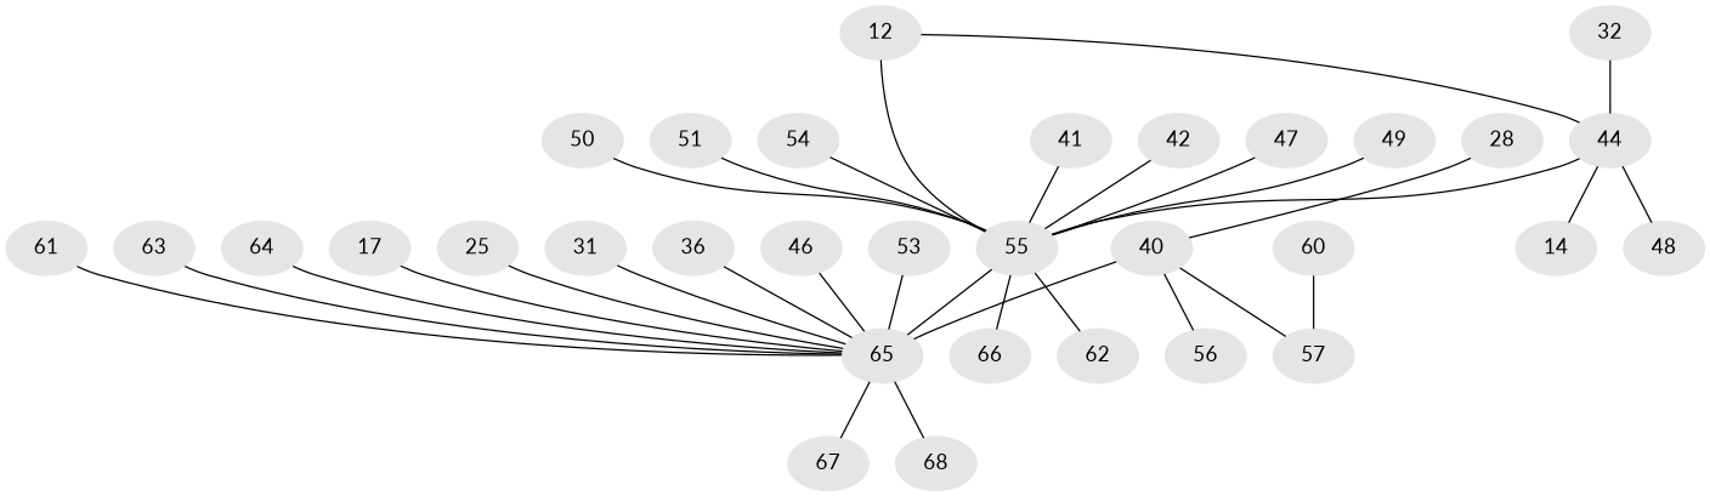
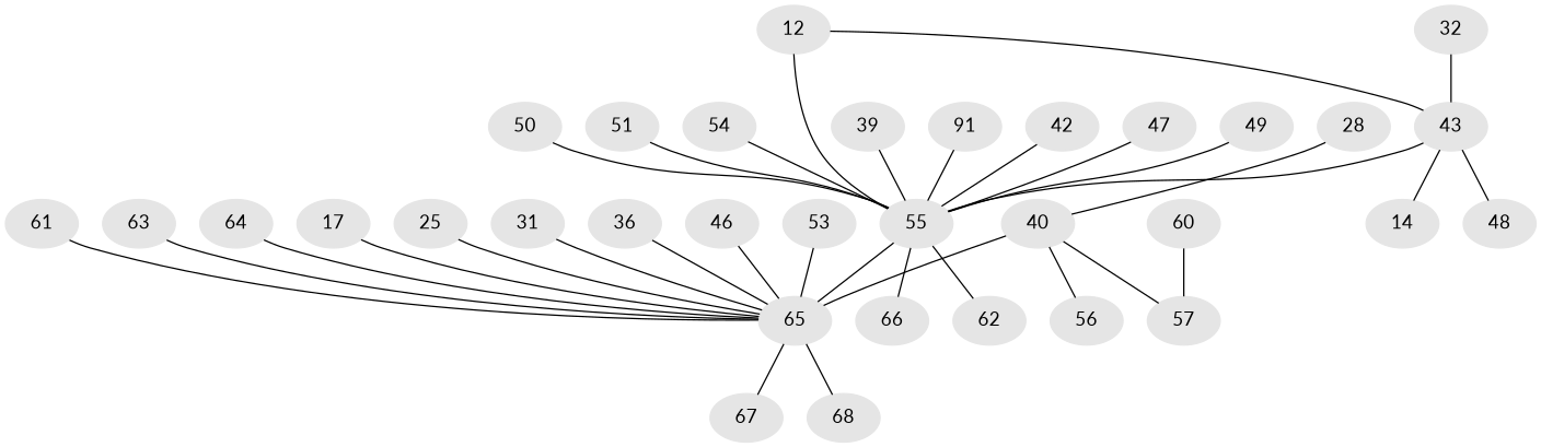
  graph {
    fontname=Lato
    node [color=gray90 fontname=Lato style=filled]
    edge [fontname=Lato]
-   43 [super="+9+18" label=44]
+   43 [super="+9+18"]
    55 [super="+52+8+37"]
    n3 [label=14]
    48
    12
    65 [super="+4+45+15"]
    62
    66 [super="+24+29+30+38"]
    67 [super="+59"]
    68
    17
    25
    40 [super="+22"]
    56
    57
    28
    31
    32
    36
-   41
+   39
+   41 [label=91]
    42 [super="+33"]
    46
    47
    49
    50
    51
    53
    54
    60 [super="+58"]
    61
    63
    64
    43 -- 55 [weight=2]
    43 -- n3
    43 -- 48
    55 -- 65 [weight=7]
    55 -- 62 [weight=2]
    55 -- 66
    12 -- 43
    12 -- 55 [weight=5]
    65 -- 67
    65 -- 68
    17 -- 65
    25 -- 65
    40 -- 65 [weight=3]
    40 -- 56
    40 -- 57
    28 -- 40
    31 -- 65
    32 -- 43
    36 -- 65
+   39 -- 55
    41 -- 55
    42 -- 55 [weight=2]
    46 -- 65
    47 -- 55
    49 -- 55 [weight=2]
    50 -- 55
    51 -- 55
    53 -- 65
    54 -- 55
    60 -- 57
    61 -- 65
    63 -- 65
    64 -- 65
  }
